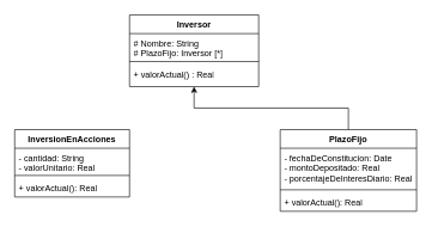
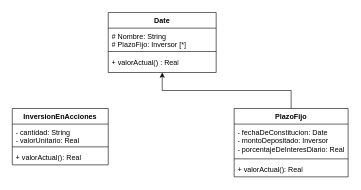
  <mxCell id="0" />
  <mxCell id="1" parent="0" />
- <mxCell id="2" value="Inversor" style="swimlane;fontStyle=1;align=center;verticalAlign=top;childLayout=stackLayout;horizontal=1;startSize=26;horizontalStack=0;resizeParent=1;resizeParentMax=0;resizeLast=0;collapsible=1;marginBottom=0;whiteSpace=wrap;html=1;" vertex="1" parent="1"><mxGeometry x="180" y="20" width="180" height="100" as="geometry" /></mxCell>
+ <mxCell id="2" value="Date" style="swimlane;fontStyle=1;align=center;verticalAlign=top;childLayout=stackLayout;horizontal=1;startSize=26;horizontalStack=0;resizeParent=1;resizeParentMax=0;resizeLast=0;collapsible=1;marginBottom=0;whiteSpace=wrap;html=1;" vertex="1" parent="1"><mxGeometry x="180" y="20" width="180" height="100" as="geometry" /></mxCell>
  <mxCell id="3" value="# Nombre: String&lt;br&gt;&lt;span style=&quot;background-color: initial;&quot;&gt;# PlazoFijo: Inversor [*]&lt;/span&gt;" style="text;strokeColor=none;fillColor=none;align=left;verticalAlign=top;spacingLeft=4;spacingRight=4;overflow=hidden;rotatable=0;points=[[0,0.5],[1,0.5]];portConstraint=eastwest;whiteSpace=wrap;html=1;" vertex="1" parent="2"><mxGeometry y="26" width="180" height="34" as="geometry" /></mxCell>
  <mxCell id="4" value="" style="line;strokeWidth=1;fillColor=none;align=left;verticalAlign=middle;spacingTop=-1;spacingLeft=3;spacingRight=3;rotatable=0;labelPosition=right;points=[];portConstraint=eastwest;strokeColor=inherit;" vertex="1" parent="2"><mxGeometry y="60" width="180" height="10" as="geometry" /></mxCell>
  <mxCell id="5" value="+ valorActual() : Real" style="text;strokeColor=none;fillColor=none;align=left;verticalAlign=top;spacingLeft=4;spacingRight=4;overflow=hidden;rotatable=0;points=[[0,0.5],[1,0.5]];portConstraint=eastwest;whiteSpace=wrap;html=1;" vertex="1" parent="2"><mxGeometry y="70" width="180" height="30" as="geometry" /></mxCell>
  <mxCell id="6" value="InversionEnAcciones" style="swimlane;fontStyle=1;align=center;verticalAlign=top;childLayout=stackLayout;horizontal=1;startSize=26;horizontalStack=0;resizeParent=1;resizeParentMax=0;resizeLast=0;collapsible=1;marginBottom=0;whiteSpace=wrap;html=1;" vertex="1" parent="1"><mxGeometry x="20" y="180" width="160" height="94" as="geometry" /></mxCell>
  <mxCell id="7" value="- cantidad: String&lt;br&gt;- valorUnitario: Real" style="text;strokeColor=none;fillColor=none;align=left;verticalAlign=top;spacingLeft=4;spacingRight=4;overflow=hidden;rotatable=0;points=[[0,0.5],[1,0.5]];portConstraint=eastwest;whiteSpace=wrap;html=1;" vertex="1" parent="6"><mxGeometry y="26" width="160" height="34" as="geometry" /></mxCell>
  <mxCell id="8" value="" style="line;strokeWidth=1;fillColor=none;align=left;verticalAlign=middle;spacingTop=-1;spacingLeft=3;spacingRight=3;rotatable=0;labelPosition=right;points=[];portConstraint=eastwest;strokeColor=inherit;" vertex="1" parent="6"><mxGeometry y="60" width="160" height="8" as="geometry" /></mxCell>
  <mxCell id="9" value="+ valorActual(): Real" style="text;strokeColor=none;fillColor=none;align=left;verticalAlign=top;spacingLeft=4;spacingRight=4;overflow=hidden;rotatable=0;points=[[0,0.5],[1,0.5]];portConstraint=eastwest;whiteSpace=wrap;html=1;" vertex="1" parent="6"><mxGeometry y="68" width="160" height="26" as="geometry" /></mxCell>
  <mxCell id="10" value="PlazoFijo" style="swimlane;fontStyle=1;align=center;verticalAlign=top;childLayout=stackLayout;horizontal=1;startSize=26;horizontalStack=0;resizeParent=1;resizeParentMax=0;resizeLast=0;collapsible=1;marginBottom=0;whiteSpace=wrap;html=1;" vertex="1" parent="1"><mxGeometry x="390" y="180" width="190" height="114" as="geometry" /></mxCell>
- <mxCell id="11" value="- fechaDeConstitucion: Date&lt;br&gt;- montoDepositado: Real&lt;br&gt;- porcentajeDeInteresDiario: Real" style="text;strokeColor=none;fillColor=none;align=left;verticalAlign=top;spacingLeft=4;spacingRight=4;overflow=hidden;rotatable=0;points=[[0,0.5],[1,0.5]];portConstraint=eastwest;whiteSpace=wrap;html=1;" vertex="1" parent="10"><mxGeometry y="26" width="190" height="54" as="geometry" /></mxCell>
+ <mxCell id="11" value="- fechaDeConstitucion: Date&lt;br&gt;- montoDepositado: Inversor&lt;br&gt;- porcentajeDeInteresDiario: Real" style="text;strokeColor=none;fillColor=none;align=left;verticalAlign=top;spacingLeft=4;spacingRight=4;overflow=hidden;rotatable=0;points=[[0,0.5],[1,0.5]];portConstraint=eastwest;whiteSpace=wrap;html=1;" vertex="1" parent="10"><mxGeometry y="26" width="190" height="54" as="geometry" /></mxCell>
  <mxCell id="12" value="" style="line;strokeWidth=1;fillColor=none;align=left;verticalAlign=middle;spacingTop=-1;spacingLeft=3;spacingRight=3;rotatable=0;labelPosition=right;points=[];portConstraint=eastwest;strokeColor=inherit;" vertex="1" parent="10"><mxGeometry y="80" width="190" height="8" as="geometry" /></mxCell>
  <mxCell id="13" value="+ valorActual(): Real" style="text;strokeColor=none;fillColor=none;align=left;verticalAlign=top;spacingLeft=4;spacingRight=4;overflow=hidden;rotatable=0;points=[[0,0.5],[1,0.5]];portConstraint=eastwest;whiteSpace=wrap;html=1;" vertex="1" parent="10"><mxGeometry y="88" width="190" height="26" as="geometry" /></mxCell>
  <mxCell id="14" value="" style="edgeStyle=orthogonalEdgeStyle;orthogonalLoop=1;jettySize=auto;html=1;rounded=0;" edge="1" parent="1" source="10" target="2"><mxGeometry width="80" relative="1" as="geometry"><mxPoint x="550" y="240" as="sourcePoint" /><mxPoint x="630" y="240" as="targetPoint" /><Array as="points"><mxPoint x="485" y="150" /><mxPoint x="270" y="150" /></Array></mxGeometry></mxCell>
